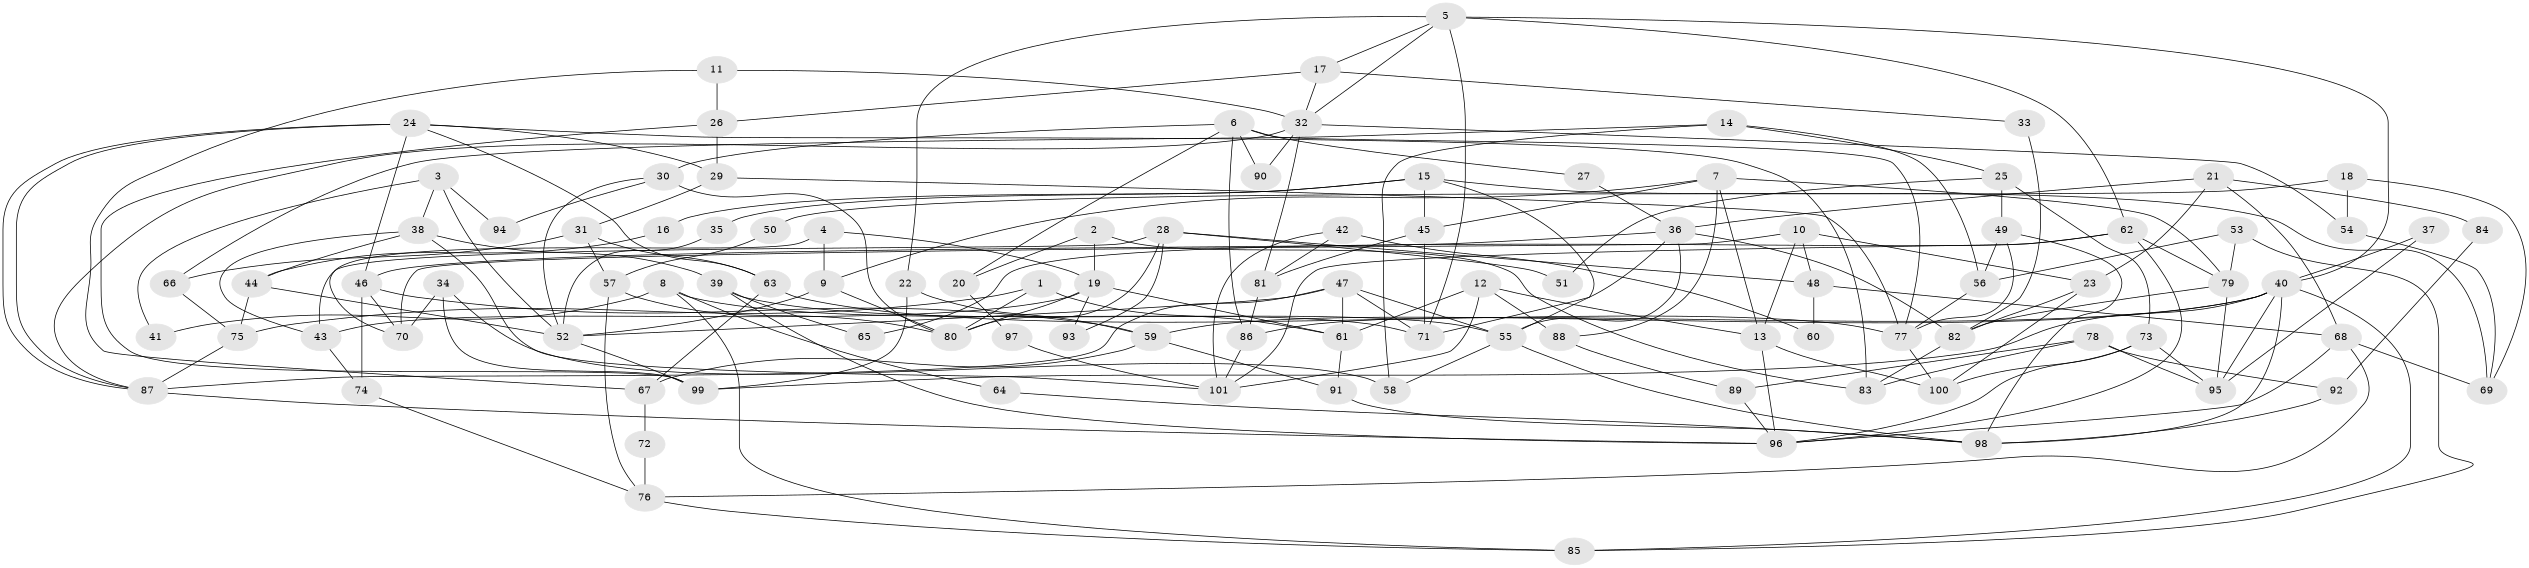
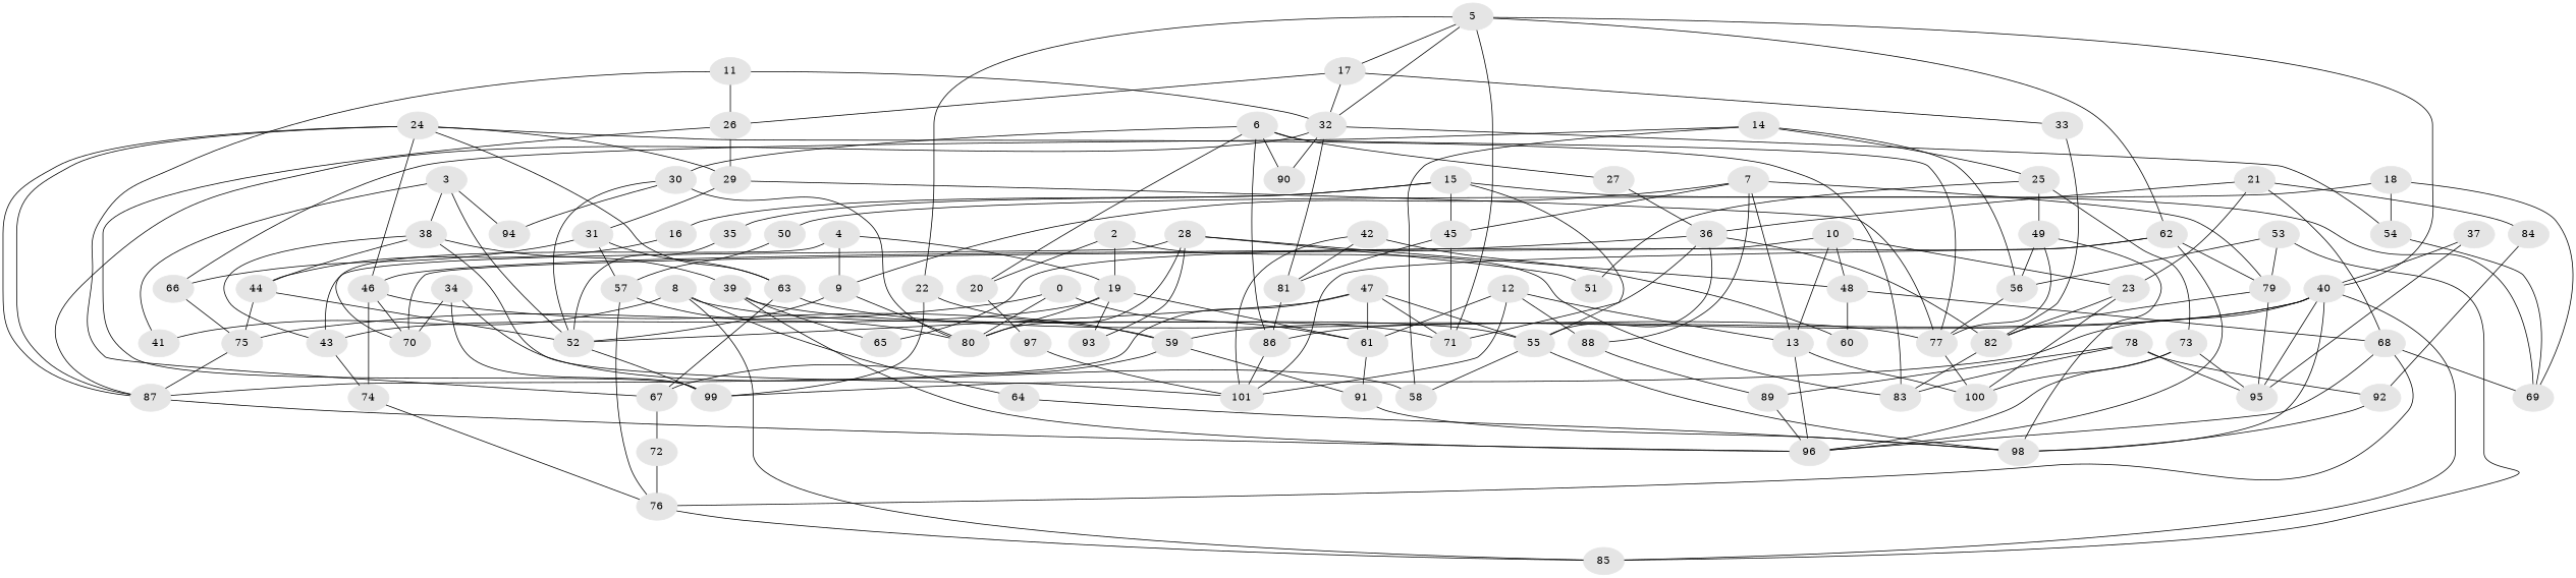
  graph {
    node [color=gray90 style=filled]
-   1
+   1 [label=0]
    61
    75
    80
    91
    87
    2
    19
    20
    83
    43
    93
    97
    3
    38
    41
    52
    94
    101
    44
    39
    99
    4
    9
    70
    5
    17
    22
    32
    40
    62
    71
    26
    33
    59
    90
    54
    81
    86
    85
    95
    98
    79
    96
    65
    6
    27
    30
    77
    36
    100
    7
    13
    45
    88
    82
    89
    8
    64
    10
    23
    48
    68
    60
    11
    67
    29
    72
    12
    14
    25
    56
    58
    66
    49
    51
    73
    15
    16
    35
    55
    69
    18
    50
    57
    74
    21
    84
    46
    76
    92
    24
    63
    31
    28
    34
    37
    42
    47
    53
    78
    1 -- 61
    1 -- 75
    1 -- 80
    61 -- 91
    75 -- 87
    91 -- 98
    87 -- 96
    2 -- 19
    2 -- 20
    2 -- 83
    19 -- 61
    19 -- 80
    19 -- 43
    19 -- 93
    20 -- 97
    43 -- 74
    97 -- 101
    3 -- 38
    3 -- 41
    3 -- 52
    3 -- 94
    38 -- 43
    38 -- 101
    38 -- 44
    38 -- 39
    52 -- 99
    44 -- 75
    44 -- 52
    39 -- 96
    39 -- 65
    39 -- 55
    4 -- 19
    4 -- 9
    4 -- 70
    9 -- 80
    9 -- 52
    5 -- 17
    5 -- 22
    5 -- 32
    5 -- 40
    5 -- 62
    5 -- 71
    17 -- 32
    17 -- 26
    17 -- 33
    22 -- 99
    22 -- 59
    32 -- 87
    32 -- 90
    32 -- 54
    32 -- 81
    40 -- 99
    40 -- 59
    40 -- 86
    40 -- 85
    40 -- 95
    40 -- 98
    62 -- 101
    62 -- 79
    62 -- 96
    62 -- 65
    26 -- 99
    26 -- 29
    33 -- 82
    59 -- 91
    59 -- 67
    54 -- 69
    81 -- 86
    86 -- 101
    79 -- 95
    79 -- 82
    6 -- 20
    6 -- 90
    6 -- 86
    6 -- 27
    6 -- 30
    6 -- 77
    27 -- 36
    30 -- 80
    30 -- 52
    30 -- 94
    77 -- 100
    36 -- 71
    36 -- 82
    36 -- 55
    36 -- 46
    7 -- 9
    7 -- 79
    7 -- 13
    7 -- 45
    7 -- 88
    13 -- 96
    13 -- 100
    45 -- 71
    45 -- 81
    88 -- 89
    82 -- 83
    89 -- 96
    8 -- 41
    8 -- 71
    8 -- 85
    8 -- 64
    64 -- 98
    10 -- 70
    10 -- 13
    10 -- 23
    10 -- 48
    23 -- 100
    23 -- 82
    48 -- 68
    48 -- 60
    68 -- 96
    68 -- 69
    68 -- 76
    11 -- 32
    11 -- 26
    11 -- 67
    67 -- 72
    29 -- 77
    29 -- 31
    72 -- 76
    12 -- 61
    12 -- 101
    12 -- 13
    12 -- 88
    14 -- 25
    14 -- 56
    14 -- 58
    14 -- 66
    25 -- 49
    25 -- 51
    25 -- 73
    56 -- 77
    66 -- 75
    49 -- 98
    49 -- 77
    49 -- 56
    73 -- 95
    73 -- 96
    73 -- 100
    15 -- 45
    15 -- 16
    15 -- 35
    15 -- 55
    15 -- 69
    16 -- 44
    35 -- 52
    55 -- 98
    55 -- 58
    18 -- 54
    18 -- 69
    18 -- 50
    50 -- 57
    57 -- 80
    57 -- 76
    74 -- 76
    21 -- 36
    21 -- 23
    21 -- 68
    21 -- 84
    84 -- 92
    46 -- 70
    46 -- 59
    46 -- 74
    76 -- 85
    92 -- 98
    24 -- 87
    24 -- 87
    24 -- 83
    24 -- 29
    24 -- 46
    24 -- 63
    63 -- 77
    63 -- 67
    31 -- 66
    31 -- 57
    31 -- 63
    28 -- 80
    28 -- 43
    28 -- 93
    28 -- 48
    28 -- 51
    34 -- 99
    34 -- 70
    34 -- 58
    37 -- 40
    37 -- 95
    42 -- 101
    42 -- 81
    42 -- 60
    47 -- 61
    47 -- 87
    47 -- 52
    47 -- 71
    47 -- 55
    53 -- 85
    53 -- 79
    53 -- 56
    78 -- 83
    78 -- 95
    78 -- 89
    78 -- 92
  }
